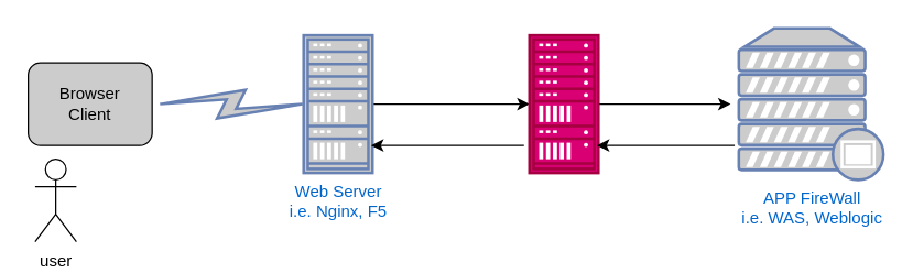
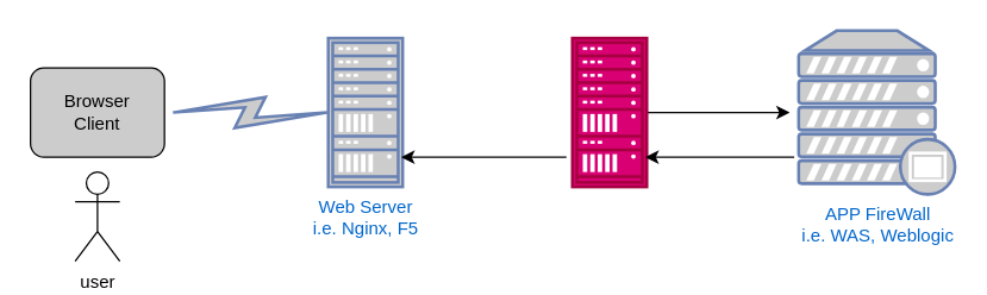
  <mxCell id="0" />
  <mxCell id="1" parent="0" />
  <mxCell id="2" value="Browser&lt;br&gt;Client" style="rounded=1;whiteSpace=wrap;html=1;fillColor=#cccccc;" vertex="1" parent="1"><mxGeometry x="20" y="45" width="90" height="60" as="geometry" /></mxCell>
- <mxCell id="3" value="user" style="shape=umlActor;verticalLabelPosition=bottom;verticalAlign=top;html=1;outlineConnect=0;" vertex="1" parent="1"><mxGeometry x="25" y="115" width="30" height="60" as="geometry" /></mxCell>
+ <mxCell id="3" value="user" style="shape=umlActor;verticalLabelPosition=bottom;verticalAlign=top;html=1;outlineConnect=0;" vertex="1" parent="1"><mxGeometry x="50" y="115" width="30" height="60" as="geometry" /></mxCell>
  <mxCell id="4" value="" style="html=1;outlineConnect=0;fillColor=#CCCCCC;strokeColor=#6881B3;gradientColor=none;gradientDirection=north;strokeWidth=2;shape=mxgraph.networks.comm_link_edge;html=1;" edge="1" parent="1"><mxGeometry width="100" height="100" relative="1" as="geometry"><mxPoint x="110" y="75" as="sourcePoint" /><mxPoint x="225" y="75" as="targetPoint" /></mxGeometry></mxCell>
- <mxCell id="5" value="" style="edgeStyle=none;html=1;entryX=0;entryY=0.5;entryDx=0;entryDy=0;entryPerimeter=0;" edge="1" parent="1" source="6" target="9"><mxGeometry relative="1" as="geometry" /></mxCell>
  <mxCell id="6" value="Web Server&lt;br&gt;i.e. Nginx, F5" style="fontColor=#0066CC;verticalAlign=top;verticalLabelPosition=bottom;labelPosition=center;align=center;html=1;outlineConnect=0;fillColor=#CCCCCC;strokeColor=#6881B3;gradientColor=none;gradientDirection=north;strokeWidth=2;shape=mxgraph.networks.rack;" vertex="1" parent="1"><mxGeometry x="220" y="25" width="50" height="100" as="geometry" /></mxCell>
  <mxCell id="7" value="APP FireWall&lt;br&gt;i.e. WAS, Weblogic" style="fontColor=#0066CC;verticalAlign=top;verticalLabelPosition=bottom;labelPosition=center;align=center;html=1;outlineConnect=0;fillColor=#CCCCCC;strokeColor=#6881B3;gradientColor=none;gradientDirection=north;strokeWidth=2;shape=mxgraph.networks.proxy_server;" vertex="1" parent="1"><mxGeometry x="536" y="20" width="105" height="110" as="geometry" /></mxCell>
  <mxCell id="8" value="" style="edgeStyle=none;html=1;" edge="1" parent="1" source="9"><mxGeometry relative="1" as="geometry"><mxPoint x="530" y="75" as="targetPoint" /></mxGeometry></mxCell>
  <mxCell id="9" value="FireWall" style="fontColor=#ffffff;verticalAlign=top;verticalLabelPosition=bottom;labelPosition=center;align=center;html=1;outlineConnect=0;fillColor=#d80073;strokeColor=#A50040;gradientDirection=north;strokeWidth=2;shape=mxgraph.networks.rack;" vertex="1" parent="1"><mxGeometry x="384" y="25" width="50" height="100" as="geometry" /></mxCell>
  <mxCell id="10" value="" style="endArrow=classic;html=1;exitX=0;exitY=0.773;exitDx=0;exitDy=0;exitPerimeter=0;" edge="1" parent="1"><mxGeometry width="50" height="50" relative="1" as="geometry"><mxPoint x="533" y="105.03" as="sourcePoint" /><mxPoint x="433" y="105" as="targetPoint" /></mxGeometry></mxCell>
  <mxCell id="11" value="" style="endArrow=classic;html=1;" edge="1" parent="1"><mxGeometry width="50" height="50" relative="1" as="geometry"><mxPoint x="380" y="105" as="sourcePoint" /><mxPoint x="269.04" y="105" as="targetPoint" /></mxGeometry></mxCell>
